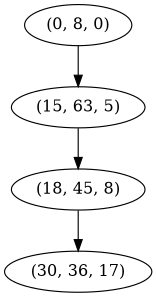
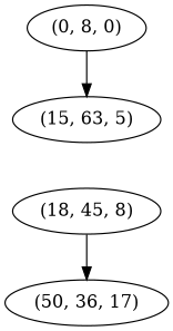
  digraph {
    n1 [label="(0, 8, 0)"]
    "(15, 63, 5)"
    "(18, 45, 8)"
-   "(30, 36, 17)"
+   "(30, 36, 17)" [label="(50, 36, 17)"]
    n1 -> "(15, 63, 5)"
-   "(15, 63, 5)" -> "(18, 45, 8)"
    "(18, 45, 8)" -> "(30, 36, 17)"
  }
